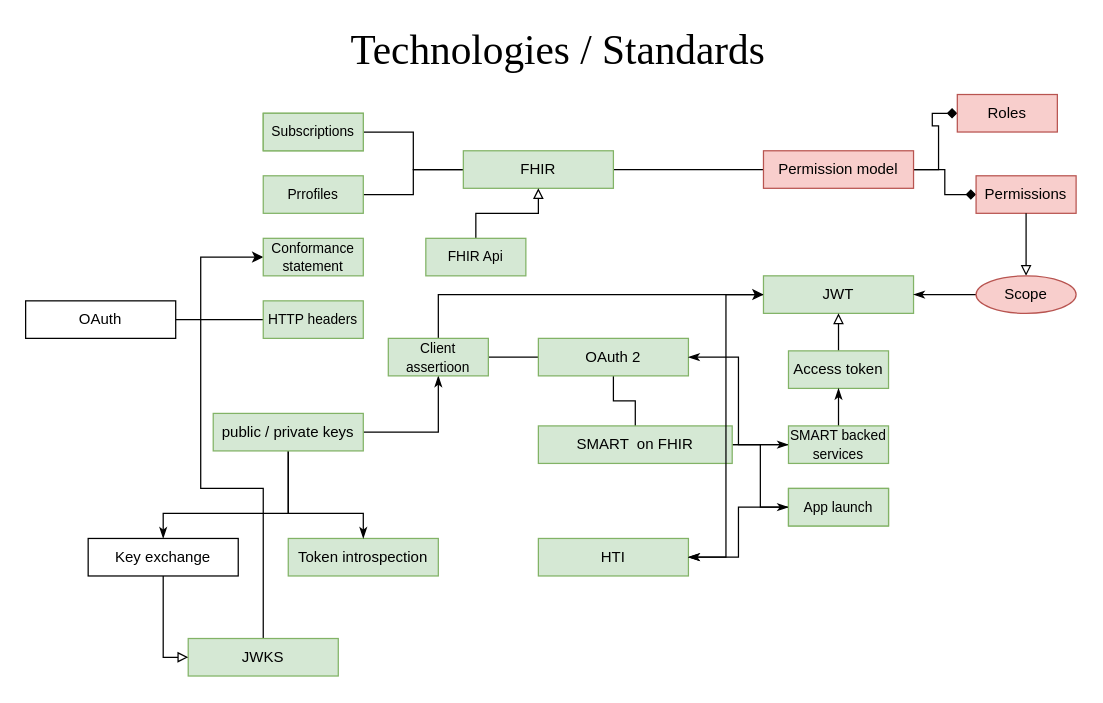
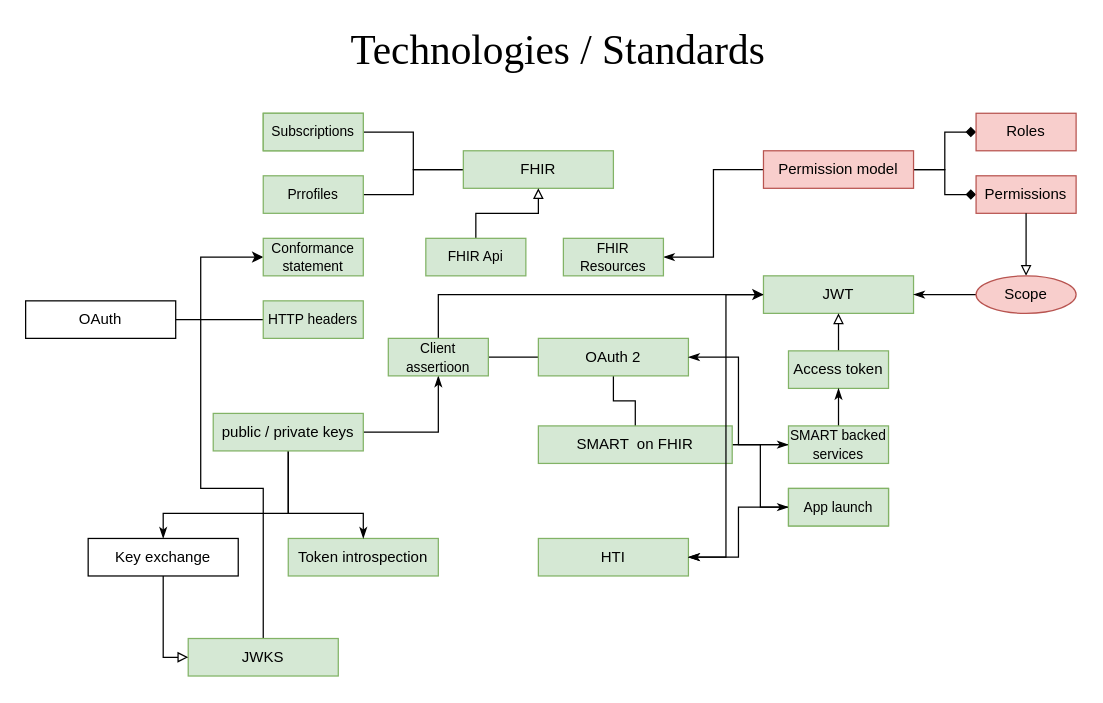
  <mxCell id="0" />
  <mxCell id="1" parent="0" />
  <mxCell id="2" style="edgeStyle=orthogonalEdgeStyle;rounded=0;orthogonalLoop=1;jettySize=auto;html=1;entryX=1;entryY=0.5;entryDx=0;entryDy=0;fontFamily=Tahoma;fontSize=11;endArrow=none;endFill=0;" edge="1" parent="1" source="5" target="45"><mxGeometry relative="1" as="geometry" /></mxCell>
  <mxCell id="3" style="edgeStyle=orthogonalEdgeStyle;rounded=0;orthogonalLoop=1;jettySize=auto;html=1;entryX=1;entryY=0.5;entryDx=0;entryDy=0;fontFamily=Tahoma;fontSize=11;endArrow=none;endFill=0;" edge="1" parent="1" source="5" target="46"><mxGeometry relative="1" as="geometry" /></mxCell>
- <mxCell id="4" style="edgeStyle=orthogonalEdgeStyle;rounded=0;orthogonalLoop=1;jettySize=auto;html=1;fontFamily=Tahoma;fontSize=11;endArrow=none;endFill=0;" edge="1" parent="1" source="5" target="26"><mxGeometry relative="1" as="geometry" /></mxCell>
  <mxCell id="5" value="FHIR" style="rounded=0;whiteSpace=wrap;html=1;fillColor=#d5e8d4;strokeColor=#82b366;" vertex="1" parent="1"><mxGeometry x="370" y="120" width="120" height="30" as="geometry" /></mxCell>
  <mxCell id="6" value="Technologies / Standards&amp;nbsp;" style="text;html=1;strokeColor=none;fillColor=none;align=center;verticalAlign=middle;whiteSpace=wrap;rounded=0;fontFamily=Tahoma;fontSize=33;" vertex="1" parent="1"><mxGeometry x="250" y="20" width="400" height="40" as="geometry" /></mxCell>
  <mxCell id="7" style="edgeStyle=orthogonalEdgeStyle;rounded=0;orthogonalLoop=1;jettySize=auto;html=1;fontFamily=Tahoma;fontSize=11;endArrow=none;endFill=0;" edge="1" parent="1" source="9" target="12"><mxGeometry relative="1" as="geometry" /></mxCell>
  <mxCell id="8" style="edgeStyle=orthogonalEdgeStyle;rounded=0;orthogonalLoop=1;jettySize=auto;html=1;entryX=1;entryY=0.5;entryDx=0;entryDy=0;fontFamily=Tahoma;fontSize=11;endArrow=none;endFill=0;" edge="1" parent="1" source="9" target="53"><mxGeometry relative="1" as="geometry" /></mxCell>
  <mxCell id="9" value="OAuth 2" style="rounded=0;whiteSpace=wrap;html=1;fillColor=#d5e8d4;strokeColor=#82b366;" vertex="1" parent="1"><mxGeometry x="430" y="270" width="120" height="30" as="geometry" /></mxCell>
  <mxCell id="10" style="edgeStyle=orthogonalEdgeStyle;rounded=0;orthogonalLoop=1;jettySize=auto;html=1;entryX=0;entryY=0.5;entryDx=0;entryDy=0;fontFamily=Tahoma;fontSize=11;endArrow=classicThin;endFill=1;" edge="1" parent="1" source="12" target="40"><mxGeometry relative="1" as="geometry" /></mxCell>
  <mxCell id="11" style="edgeStyle=orthogonalEdgeStyle;rounded=0;orthogonalLoop=1;jettySize=auto;html=1;entryX=0;entryY=0.5;entryDx=0;entryDy=0;fontFamily=Tahoma;fontSize=11;endArrow=classicThin;endFill=1;" edge="1" parent="1" source="12" target="43"><mxGeometry relative="1" as="geometry" /></mxCell>
  <mxCell id="12" value="SMART &amp;nbsp;on FHIR" style="rounded=0;whiteSpace=wrap;html=1;fillColor=#d5e8d4;strokeColor=#82b366;" vertex="1" parent="1"><mxGeometry x="430" y="340" width="155" height="30" as="geometry" /></mxCell>
  <mxCell id="13" value="HTI" style="rounded=0;whiteSpace=wrap;html=1;fillColor=#d5e8d4;strokeColor=#82b366;" vertex="1" parent="1"><mxGeometry x="430" y="430" width="120" height="30" as="geometry" /></mxCell>
  <mxCell id="14" value="Token introspection" style="rounded=0;whiteSpace=wrap;html=1;fillColor=#d5e8d4;strokeColor=#82b366;" vertex="1" parent="1"><mxGeometry x="230" y="430" width="120" height="30" as="geometry" /></mxCell>
  <mxCell id="15" style="edgeStyle=orthogonalEdgeStyle;rounded=0;orthogonalLoop=1;jettySize=auto;html=1;fontFamily=Tahoma;fontSize=11;endArrow=classicThin;endFill=1;entryX=0.5;entryY=0;entryDx=0;entryDy=0;" edge="1" parent="1" source="18" target="35"><mxGeometry relative="1" as="geometry"><mxPoint x="130" y="420" as="targetPoint" /><Array as="points"><mxPoint x="230" y="410" /><mxPoint x="130" y="410" /></Array></mxGeometry></mxCell>
  <mxCell id="16" style="edgeStyle=orthogonalEdgeStyle;rounded=0;orthogonalLoop=1;jettySize=auto;html=1;entryX=0.5;entryY=0;entryDx=0;entryDy=0;fontFamily=Tahoma;fontSize=11;endArrow=classicThin;endFill=1;" edge="1" parent="1" source="18" target="14"><mxGeometry relative="1" as="geometry"><Array as="points"><mxPoint x="230" y="410" /><mxPoint x="290" y="410" /></Array></mxGeometry></mxCell>
  <mxCell id="17" style="edgeStyle=orthogonalEdgeStyle;rounded=0;orthogonalLoop=1;jettySize=auto;html=1;entryX=0.5;entryY=1;entryDx=0;entryDy=0;fontFamily=Tahoma;fontSize=11;endArrow=classicThin;endFill=1;" edge="1" parent="1" source="18" target="53"><mxGeometry relative="1" as="geometry" /></mxCell>
  <mxCell id="18" value="public / private keys" style="rounded=0;whiteSpace=wrap;html=1;fillColor=#d5e8d4;strokeColor=#82b366;" vertex="1" parent="1"><mxGeometry x="170" y="330" width="120" height="30" as="geometry" /></mxCell>
  <mxCell id="19" style="edgeStyle=orthogonalEdgeStyle;rounded=0;orthogonalLoop=1;jettySize=auto;html=1;entryX=1;entryY=0.5;entryDx=0;entryDy=0;fontFamily=Tahoma;fontSize=11;endArrow=classicThin;endFill=1;" edge="1" parent="1" source="20" target="13"><mxGeometry relative="1" as="geometry" /></mxCell>
  <mxCell id="20" value="JWT" style="rounded=0;whiteSpace=wrap;html=1;fillColor=#d5e8d4;strokeColor=#82b366;" vertex="1" parent="1"><mxGeometry x="610" y="220" width="120" height="30" as="geometry" /></mxCell>
  <mxCell id="21" style="edgeStyle=orthogonalEdgeStyle;rounded=0;orthogonalLoop=1;jettySize=auto;html=1;entryX=0;entryY=0.5;entryDx=0;entryDy=0;fontFamily=Tahoma;fontSize=11;endArrow=classic;endFill=1;" edge="1" parent="1" source="22" target="47"><mxGeometry relative="1" as="geometry"><Array as="points"><mxPoint x="210" y="390" /><mxPoint x="160" y="390" /><mxPoint x="160" y="205" /></Array></mxGeometry></mxCell>
  <mxCell id="22" value="JWKS" style="rounded=0;whiteSpace=wrap;html=1;fillColor=#d5e8d4;strokeColor=#82b366;" vertex="1" parent="1"><mxGeometry x="150" y="510" width="120" height="30" as="geometry" /></mxCell>
  <mxCell id="23" style="edgeStyle=orthogonalEdgeStyle;rounded=0;orthogonalLoop=1;jettySize=auto;html=1;fontFamily=Tahoma;fontSize=11;endArrow=diamond;endFill=1;" edge="1" parent="1" source="26" target="28"><mxGeometry relative="1" as="geometry" /></mxCell>
  <mxCell id="24" style="edgeStyle=orthogonalEdgeStyle;rounded=0;orthogonalLoop=1;jettySize=auto;html=1;entryX=0;entryY=0.5;entryDx=0;entryDy=0;fontFamily=Tahoma;fontSize=11;endArrow=diamond;endFill=1;" edge="1" parent="1" source="26" target="27"><mxGeometry relative="1" as="geometry" /></mxCell>
+ <mxCell id="25" style="edgeStyle=orthogonalEdgeStyle;rounded=0;orthogonalLoop=1;jettySize=auto;html=1;entryX=1;entryY=0.5;entryDx=0;entryDy=0;fontFamily=Tahoma;fontSize=11;endArrow=classicThin;endFill=1;" edge="1" parent="1" source="26" target="51"><mxGeometry relative="1" as="geometry" /></mxCell>
  <mxCell id="26" value="Permission model" style="rounded=0;whiteSpace=wrap;html=1;fillColor=#f8cecc;strokeColor=#b85450;" vertex="1" parent="1"><mxGeometry x="610" y="120" width="120" height="30" as="geometry" /></mxCell>
- <mxCell id="27" value="Roles" style="rounded=0;whiteSpace=wrap;html=1;fillColor=#f8cecc;strokeColor=#b85450;" vertex="1" parent="1"><mxGeometry x="765" y="75" width="80" height="30" as="geometry" /></mxCell>
+ <mxCell id="27" value="Roles" style="rounded=0;whiteSpace=wrap;html=1;fillColor=#f8cecc;strokeColor=#b85450;" vertex="1" parent="1"><mxGeometry x="780" y="90" width="80" height="30" as="geometry" /></mxCell>
  <mxCell id="28" value="Permissions" style="rounded=0;whiteSpace=wrap;html=1;fillColor=#f8cecc;strokeColor=#b85450;" vertex="1" parent="1"><mxGeometry x="780" y="140" width="80" height="30" as="geometry" /></mxCell>
  <mxCell id="29" style="edgeStyle=orthogonalEdgeStyle;rounded=0;orthogonalLoop=1;jettySize=auto;html=1;entryX=1;entryY=0.5;entryDx=0;entryDy=0;fontFamily=Tahoma;fontSize=11;endArrow=classicThin;endFill=1;" edge="1" parent="1" source="31" target="20"><mxGeometry relative="1" as="geometry" /></mxCell>
  <mxCell id="30" style="edgeStyle=orthogonalEdgeStyle;rounded=0;orthogonalLoop=1;jettySize=auto;html=1;fontFamily=Tahoma;fontSize=11;endArrow=block;endFill=0;exitX=0.5;exitY=1;exitDx=0;exitDy=0;" edge="1" parent="1" source="28" target="31"><mxGeometry relative="1" as="geometry" /></mxCell>
  <mxCell id="31" value="Scope" style="ellipse;whiteSpace=wrap;html=1;fillColor=#f8cecc;strokeColor=#b85450;" vertex="1" parent="1"><mxGeometry x="780" y="220" width="80" height="30" as="geometry" /></mxCell>
  <mxCell id="32" style="edgeStyle=orthogonalEdgeStyle;rounded=0;orthogonalLoop=1;jettySize=auto;html=1;fontFamily=Tahoma;fontSize=11;endArrow=none;endFill=0;" edge="1" parent="1" source="33"><mxGeometry relative="1" as="geometry"><mxPoint x="210" y="255" as="targetPoint" /></mxGeometry></mxCell>
  <mxCell id="33" value="OAuth" style="rounded=0;whiteSpace=wrap;html=1;" vertex="1" parent="1"><mxGeometry x="20" y="240" width="120" height="30" as="geometry" /></mxCell>
  <mxCell id="34" style="edgeStyle=orthogonalEdgeStyle;rounded=0;orthogonalLoop=1;jettySize=auto;html=1;entryX=0;entryY=0.5;entryDx=0;entryDy=0;fontFamily=Tahoma;fontSize=11;endArrow=block;endFill=0;" edge="1" parent="1" source="35" target="22"><mxGeometry relative="1" as="geometry" /></mxCell>
  <mxCell id="35" value="Key exchange" style="rounded=0;whiteSpace=wrap;html=1;" vertex="1" parent="1"><mxGeometry x="70" y="430" width="120" height="30" as="geometry" /></mxCell>
  <mxCell id="36" style="edgeStyle=orthogonalEdgeStyle;rounded=0;orthogonalLoop=1;jettySize=auto;html=1;entryX=0.5;entryY=1;entryDx=0;entryDy=0;fontFamily=Tahoma;fontSize=11;endArrow=block;endFill=0;" edge="1" parent="1" source="37" target="20"><mxGeometry relative="1" as="geometry" /></mxCell>
  <mxCell id="37" value="Access token" style="rounded=0;whiteSpace=wrap;html=1;fillColor=#d5e8d4;strokeColor=#82b366;" vertex="1" parent="1"><mxGeometry x="630" y="280" width="80" height="30" as="geometry" /></mxCell>
  <mxCell id="38" style="edgeStyle=orthogonalEdgeStyle;rounded=0;orthogonalLoop=1;jettySize=auto;html=1;entryX=1;entryY=0.5;entryDx=0;entryDy=0;fontFamily=Tahoma;fontSize=11;endArrow=classicThin;endFill=1;" edge="1" parent="1" source="40" target="9"><mxGeometry relative="1" as="geometry" /></mxCell>
  <mxCell id="39" style="edgeStyle=orthogonalEdgeStyle;rounded=0;orthogonalLoop=1;jettySize=auto;html=1;entryX=0.5;entryY=1;entryDx=0;entryDy=0;fontFamily=Tahoma;fontSize=11;endArrow=classicThin;endFill=1;" edge="1" parent="1" source="40" target="37"><mxGeometry relative="1" as="geometry" /></mxCell>
  <mxCell id="40" value="&lt;font style=&quot;font-size: 11px;&quot;&gt;SMART backed services&lt;/font&gt;" style="rounded=0;whiteSpace=wrap;html=1;fillColor=#d5e8d4;strokeColor=#82b366;" vertex="1" parent="1"><mxGeometry x="630" y="340" width="80" height="30" as="geometry" /></mxCell>
  <mxCell id="41" value="&lt;font style=&quot;font-size: 11px;&quot;&gt;App launch&lt;/font&gt;" style="rounded=0;whiteSpace=wrap;html=1;fillColor=#d5e8d4;strokeColor=#82b366;" vertex="1" parent="1"><mxGeometry x="630" y="390" width="80" height="30" as="geometry" /></mxCell>
  <mxCell id="42" style="edgeStyle=orthogonalEdgeStyle;rounded=0;orthogonalLoop=1;jettySize=auto;html=1;entryX=1;entryY=0.5;entryDx=0;entryDy=0;fontFamily=Tahoma;fontSize=11;endArrow=classicThin;endFill=1;" edge="1" parent="1" source="43" target="13"><mxGeometry relative="1" as="geometry" /></mxCell>
  <mxCell id="43" value="&lt;font style=&quot;font-size: 11px;&quot;&gt;App launch&lt;/font&gt;" style="rounded=0;whiteSpace=wrap;html=1;fillColor=#d5e8d4;strokeColor=#82b366;" vertex="1" parent="1"><mxGeometry x="630" y="390" width="80" height="30" as="geometry" /></mxCell>
  <mxCell id="44" value="&lt;font style=&quot;font-size: 11px;&quot;&gt;Subscriptions&lt;/font&gt;" style="rounded=0;whiteSpace=wrap;html=1;fillColor=#d5e8d4;strokeColor=#82b366;" vertex="1" parent="1"><mxGeometry x="210" y="90" width="80" height="30" as="geometry" /></mxCell>
  <mxCell id="45" value="&lt;font style=&quot;font-size: 11px;&quot;&gt;Subscriptions&lt;/font&gt;" style="rounded=0;whiteSpace=wrap;html=1;fillColor=#d5e8d4;strokeColor=#82b366;" vertex="1" parent="1"><mxGeometry x="210" y="90" width="80" height="30" as="geometry" /></mxCell>
  <mxCell id="46" value="&lt;font style=&quot;font-size: 11px;&quot;&gt;Prrofiles&lt;/font&gt;" style="rounded=0;whiteSpace=wrap;html=1;fillColor=#d5e8d4;strokeColor=#82b366;" vertex="1" parent="1"><mxGeometry x="210" y="140" width="80" height="30" as="geometry" /></mxCell>
  <mxCell id="47" value="&lt;font style=&quot;font-size: 11px;&quot;&gt;Conformance statement&lt;/font&gt;" style="rounded=0;whiteSpace=wrap;html=1;fillColor=#d5e8d4;strokeColor=#82b366;" vertex="1" parent="1"><mxGeometry x="210" y="190" width="80" height="30" as="geometry" /></mxCell>
  <mxCell id="48" value="&lt;font style=&quot;font-size: 11px;&quot;&gt;HTTP headers&lt;/font&gt;" style="rounded=0;whiteSpace=wrap;html=1;fillColor=#d5e8d4;strokeColor=#82b366;" vertex="1" parent="1"><mxGeometry x="210" y="240" width="80" height="30" as="geometry" /></mxCell>
  <mxCell id="49" style="edgeStyle=orthogonalEdgeStyle;rounded=0;orthogonalLoop=1;jettySize=auto;html=1;entryX=0.5;entryY=1;entryDx=0;entryDy=0;fontFamily=Tahoma;fontSize=11;endArrow=block;endFill=0;" edge="1" parent="1" source="50" target="5"><mxGeometry relative="1" as="geometry" /></mxCell>
  <mxCell id="50" value="&lt;font style=&quot;font-size: 11px;&quot;&gt;FHIR Api&lt;/font&gt;" style="rounded=0;whiteSpace=wrap;html=1;fillColor=#d5e8d4;strokeColor=#82b366;" vertex="1" parent="1"><mxGeometry x="340" y="190" width="80" height="30" as="geometry" /></mxCell>
+ <mxCell id="51" value="&lt;font style=&quot;font-size: 11px;&quot;&gt;FHIR Resources&lt;/font&gt;" style="rounded=0;whiteSpace=wrap;html=1;fillColor=#d5e8d4;strokeColor=#82b366;" vertex="1" parent="1"><mxGeometry x="450" y="190" width="80" height="30" as="geometry" /></mxCell>
  <mxCell id="52" style="edgeStyle=orthogonalEdgeStyle;rounded=0;orthogonalLoop=1;jettySize=auto;html=1;entryX=0;entryY=0.5;entryDx=0;entryDy=0;fontFamily=Tahoma;fontSize=11;endArrow=classic;endFill=1;exitX=0.5;exitY=0;exitDx=0;exitDy=0;" edge="1" parent="1" source="53" target="20"><mxGeometry relative="1" as="geometry" /></mxCell>
  <mxCell id="53" value="&lt;font style=&quot;font-size: 11px;&quot;&gt;Client assertioon&lt;/font&gt;" style="rounded=0;whiteSpace=wrap;html=1;fillColor=#d5e8d4;strokeColor=#82b366;" vertex="1" parent="1"><mxGeometry x="310" y="270" width="80" height="30" as="geometry" /></mxCell>
